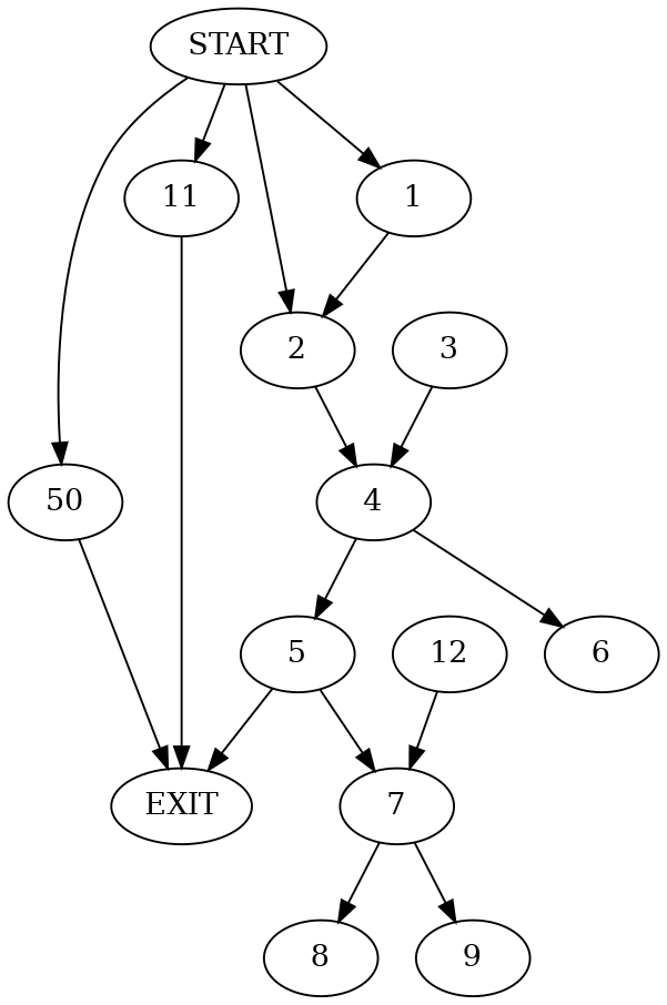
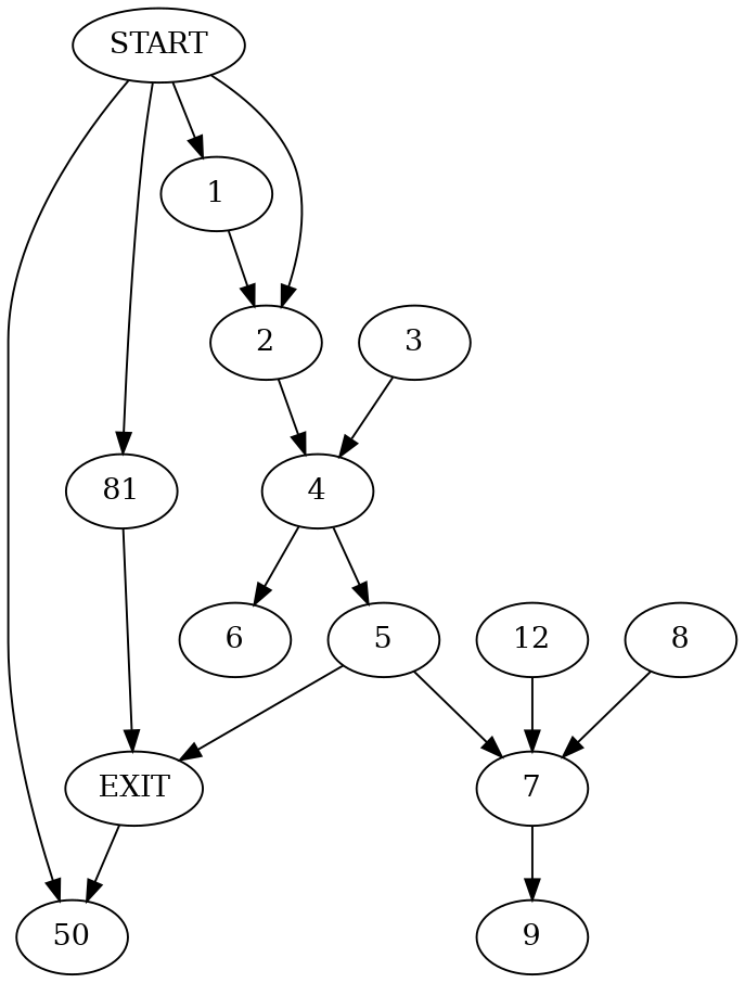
  digraph {
    n1 [label=START]
    1
    n3 [label=50]
-   11
+   11 [label=81]
    2
    n6 [label=EXIT]
    12
    7
    4
    3
    5
    6
    8
    9
    n1 -> 1
    n1 -> n3
    n1 -> 11
    n1 -> 2
    1 -> 2
-   n3 -> n6
+   n6 -> n3
    11 -> n6
    2 -> 4
    12 -> 7
-   7 -> 8
+   8 -> 7
    7 -> 9
    4 -> 5
    4 -> 6
    3 -> 4
    5 -> n6
    5 -> 7
  }
